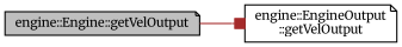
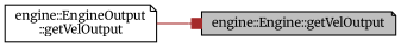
  digraph {
    rankdir=LR
    fontname=Merriweather
    node [color=black fontname=Merriweather fontsize=10 shape=note style=filled]
    n1 [fillcolor=grey75 fontcolor=black height=0.2 label="engine::Engine::getVelOutput" width=0.4]
    n2 [fillcolor=white height=0.2 label="engine::EngineOutput\l::getVelOutput" width=0.4]
-   n1 -> n2 [color=brown fontname=Merriweather fontsize=10 labelfontname=Helvetica labelfontsize=10 style=solid arrowhead=box]
+   n2 -> n1 [color=brown fontname=Merriweather fontsize=10 labelfontname=Helvetica labelfontsize=10 style=solid arrowhead=box]
  }
